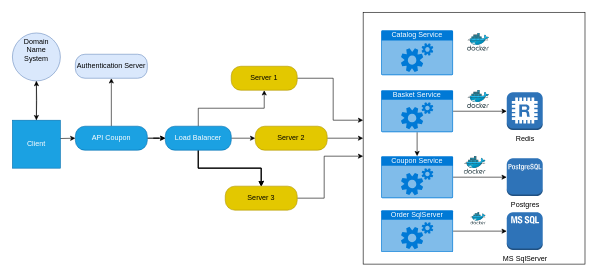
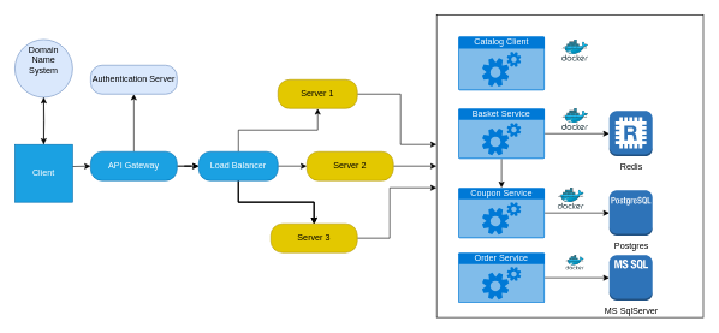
  <mxCell id="0" />
  <mxCell id="1" parent="0" />
  <mxCell id="2" value="" style="edgeStyle=orthogonalEdgeStyle;rounded=0;orthogonalLoop=1;jettySize=auto;html=1;" edge="1" parent="1" target="7"><mxGeometry relative="1" as="geometry"><mxPoint x="75" y="230" as="sourcePoint" /></mxGeometry></mxCell>
  <mxCell id="3" value="" style="edgeStyle=orthogonalEdgeStyle;rounded=0;orthogonalLoop=1;jettySize=auto;html=1;" edge="1" parent="1" target="9"><mxGeometry relative="1" as="geometry"><mxPoint x="60" y="200" as="sourcePoint" /></mxGeometry></mxCell>
  <mxCell id="4" value="" style="edgeStyle=orthogonalEdgeStyle;rounded=0;orthogonalLoop=1;jettySize=auto;html=1;" edge="1" parent="1" source="7"><mxGeometry relative="1" as="geometry"><mxPoint x="275" y="230" as="targetPoint" /></mxGeometry></mxCell>
  <mxCell id="5" value="" style="edgeStyle=orthogonalEdgeStyle;rounded=0;orthogonalLoop=1;jettySize=auto;html=1;exitX=0.5;exitY=0;exitDx=0;exitDy=0;exitPerimeter=0;" edge="1" parent="1" source="7" target="11"><mxGeometry relative="1" as="geometry"><mxPoint x="185" y="200" as="sourcePoint" /></mxGeometry></mxCell>
  <mxCell id="6" value="" style="edgeStyle=orthogonalEdgeStyle;rounded=0;orthogonalLoop=1;jettySize=auto;html=1;" edge="1" parent="1" source="7" target="18"><mxGeometry relative="1" as="geometry" /></mxCell>
- <mxCell id="7" value="API Coupon" style="rounded=1;whiteSpace=wrap;html=1;arcSize=40;fillColor=#1ba1e2;strokeColor=#006EAF;fontColor=#ffffff;" vertex="1" parent="1"><mxGeometry x="125" y="210" width="120" height="40" as="geometry" /></mxCell>
+ <mxCell id="7" value="API Gateway" style="rounded=1;whiteSpace=wrap;html=1;arcSize=40;fillColor=#1ba1e2;strokeColor=#006EAF;fontColor=#ffffff;" vertex="1" parent="1"><mxGeometry x="125" y="210" width="120" height="40" as="geometry" /></mxCell>
  <mxCell id="8" value="" style="edgeStyle=orthogonalEdgeStyle;rounded=0;orthogonalLoop=1;jettySize=auto;html=1;" edge="1" parent="1" source="9"><mxGeometry relative="1" as="geometry"><mxPoint x="60" y="200" as="targetPoint" /></mxGeometry></mxCell>
  <mxCell id="9" value="Domain&lt;br&gt;Name&lt;br&gt;System" style="ellipse;whiteSpace=wrap;html=1;verticalAlign=top;fillColor=#dae8fc;strokeColor=#6c8ebf;" vertex="1" parent="1"><mxGeometry x="20" y="54.5" width="80" height="80" as="geometry" /></mxCell>
  <mxCell id="10" value="Client" style="whiteSpace=wrap;html=1;aspect=fixed;fillColor=#1ba1e2;strokeColor=#006EAF;fontColor=#ffffff;" vertex="1" parent="1"><mxGeometry x="20" y="200" width="80" height="80" as="geometry" /></mxCell>
  <mxCell id="11" value="Authentication Server" style="rounded=1;whiteSpace=wrap;html=1;arcSize=40;fillColor=#dae8fc;strokeColor=#6c8ebf;" vertex="1" parent="1"><mxGeometry x="125" y="90" width="120" height="40" as="geometry" /></mxCell>
  <mxCell id="12" value="" style="edgeStyle=orthogonalEdgeStyle;rounded=0;orthogonalLoop=1;jettySize=auto;html=1;" edge="1" parent="1" source="18" target="20"><mxGeometry relative="1" as="geometry" /></mxCell>
  <mxCell id="13" value="" style="edgeStyle=orthogonalEdgeStyle;rounded=0;orthogonalLoop=1;jettySize=auto;html=1;" edge="1" parent="1" source="18" target="20"><mxGeometry relative="1" as="geometry" /></mxCell>
  <mxCell id="14" value="" style="edgeStyle=orthogonalEdgeStyle;rounded=0;orthogonalLoop=1;jettySize=auto;html=1;" edge="1" parent="1" source="18" target="20"><mxGeometry relative="1" as="geometry" /></mxCell>
  <mxCell id="15" value="" style="edgeStyle=orthogonalEdgeStyle;rounded=0;orthogonalLoop=1;jettySize=auto;html=1;" edge="1" parent="1" source="18" target="20"><mxGeometry relative="1" as="geometry" /></mxCell>
  <mxCell id="16" value="" style="edgeStyle=orthogonalEdgeStyle;rounded=0;orthogonalLoop=1;jettySize=auto;html=1;" edge="1" parent="1" source="18" target="22"><mxGeometry relative="1" as="geometry" /></mxCell>
  <mxCell id="17" value="" style="edgeStyle=orthogonalEdgeStyle;rounded=0;orthogonalLoop=1;jettySize=auto;html=1;" edge="1" parent="1" source="18" target="24"><mxGeometry relative="1" as="geometry" /></mxCell>
  <mxCell id="18" value="Load Balancer" style="whiteSpace=wrap;html=1;fillColor=#1ba1e2;strokeColor=#006EAF;rounded=1;arcSize=40;fontColor=#ffffff;" vertex="1" parent="1"><mxGeometry x="275" y="210" width="110" height="40" as="geometry" /></mxCell>
  <mxCell id="19" value="" style="edgeStyle=orthogonalEdgeStyle;rounded=0;orthogonalLoop=1;jettySize=auto;html=1;" edge="1" parent="1" source="20" target="25"><mxGeometry relative="1" as="geometry"><Array as="points"><mxPoint x="540" y="330" /><mxPoint x="540" y="260" /></Array></mxGeometry></mxCell>
  <mxCell id="20" value="Server 3" style="whiteSpace=wrap;html=1;fillColor=#e3c800;strokeColor=#B09500;rounded=1;arcSize=40;fontColor=#000000;" vertex="1" parent="1"><mxGeometry x="375" y="310" width="120" height="40" as="geometry" /></mxCell>
  <mxCell id="21" value="" style="edgeStyle=orthogonalEdgeStyle;rounded=0;orthogonalLoop=1;jettySize=auto;html=1;" edge="1" parent="1" source="22" target="25"><mxGeometry relative="1" as="geometry" /></mxCell>
  <mxCell id="22" value="Server 2" style="whiteSpace=wrap;html=1;fillColor=#e3c800;strokeColor=#B09500;rounded=1;arcSize=40;fontColor=#000000;" vertex="1" parent="1"><mxGeometry x="425" y="210" width="120" height="40" as="geometry" /></mxCell>
  <mxCell id="23" value="" style="edgeStyle=orthogonalEdgeStyle;rounded=0;orthogonalLoop=1;jettySize=auto;html=1;" edge="1" parent="1" source="24" target="25"><mxGeometry relative="1" as="geometry"><Array as="points"><mxPoint x="555" y="130" /><mxPoint x="555" y="200" /></Array></mxGeometry></mxCell>
  <mxCell id="24" value="Server 1" style="whiteSpace=wrap;html=1;fillColor=#e3c800;strokeColor=#B09500;rounded=1;arcSize=40;fontColor=#000000;" vertex="1" parent="1"><mxGeometry x="385" y="110" width="110" height="40" as="geometry" /></mxCell>
  <mxCell id="25" value="" style="rounded=0;whiteSpace=wrap;html=1;" vertex="1" parent="1"><mxGeometry x="605" y="20" width="370" height="420" as="geometry" /></mxCell>
- <mxCell id="26" value="Catalog Service" style="html=1;whiteSpace=wrap;strokeColor=none;fillColor=#0079D6;labelPosition=center;verticalLabelPosition=middle;verticalAlign=top;align=center;fontSize=12;outlineConnect=0;spacingTop=-6;fontColor=#FFFFFF;sketch=0;shape=mxgraph.sitemap.services;" vertex="1" parent="1"><mxGeometry x="635" y="50" width="120" height="75" as="geometry" /></mxCell>
+ <mxCell id="26" value="Catalog Client" style="html=1;whiteSpace=wrap;strokeColor=none;fillColor=#0079D6;labelPosition=center;verticalLabelPosition=middle;verticalAlign=top;align=center;fontSize=12;outlineConnect=0;spacingTop=-6;fontColor=#FFFFFF;sketch=0;shape=mxgraph.sitemap.services;" vertex="1" parent="1"><mxGeometry x="635" y="50" width="120" height="75" as="geometry" /></mxCell>
  <mxCell id="27" value="" style="edgeStyle=orthogonalEdgeStyle;rounded=0;orthogonalLoop=1;jettySize=auto;html=1;" edge="1" parent="1" source="29" target="34"><mxGeometry relative="1" as="geometry" /></mxCell>
  <mxCell id="28" value="" style="edgeStyle=orthogonalEdgeStyle;rounded=0;orthogonalLoop=1;jettySize=auto;html=1;" edge="1" parent="1" source="29" target="31"><mxGeometry relative="1" as="geometry" /></mxCell>
  <mxCell id="29" value="Basket Service" style="html=1;whiteSpace=wrap;strokeColor=none;fillColor=#0079D6;labelPosition=center;verticalLabelPosition=middle;verticalAlign=top;align=center;fontSize=12;outlineConnect=0;spacingTop=-6;fontColor=#FFFFFF;sketch=0;shape=mxgraph.sitemap.services;" vertex="1" parent="1"><mxGeometry x="635" y="150" width="120" height="70" as="geometry" /></mxCell>
  <mxCell id="30" value="" style="edgeStyle=orthogonalEdgeStyle;rounded=0;orthogonalLoop=1;jettySize=auto;html=1;" edge="1" parent="1" source="31" target="35"><mxGeometry relative="1" as="geometry" /></mxCell>
  <mxCell id="31" value="Coupon Service" style="html=1;whiteSpace=wrap;strokeColor=none;fillColor=#0079D6;labelPosition=center;verticalLabelPosition=middle;verticalAlign=top;align=center;fontSize=12;outlineConnect=0;spacingTop=-6;fontColor=#FFFFFF;sketch=0;shape=mxgraph.sitemap.services;" vertex="1" parent="1"><mxGeometry x="635" y="260" width="120" height="70" as="geometry" /></mxCell>
  <mxCell id="32" value="" style="edgeStyle=orthogonalEdgeStyle;rounded=0;orthogonalLoop=1;jettySize=auto;html=1;" edge="1" parent="1" source="33" target="36"><mxGeometry relative="1" as="geometry" /></mxCell>
- <mxCell id="33" value="Order SqlServer" style="html=1;whiteSpace=wrap;strokeColor=none;fillColor=#0079D6;labelPosition=center;verticalLabelPosition=middle;verticalAlign=top;align=center;fontSize=12;outlineConnect=0;spacingTop=-6;fontColor=#FFFFFF;sketch=0;shape=mxgraph.sitemap.services;" vertex="1" parent="1"><mxGeometry x="635" y="350" width="120" height="70" as="geometry" /></mxCell>
+ <mxCell id="33" value="Order Service" style="html=1;whiteSpace=wrap;strokeColor=none;fillColor=#0079D6;labelPosition=center;verticalLabelPosition=middle;verticalAlign=top;align=center;fontSize=12;outlineConnect=0;spacingTop=-6;fontColor=#FFFFFF;sketch=0;shape=mxgraph.sitemap.services;" vertex="1" parent="1"><mxGeometry x="635" y="350" width="120" height="70" as="geometry" /></mxCell>
  <mxCell id="34" value="Redis" style="outlineConnect=0;dashed=0;verticalLabelPosition=bottom;verticalAlign=top;align=center;html=1;shape=mxgraph.aws3.redis;fillColor=#2E73B8;gradientColor=none;" vertex="1" parent="1"><mxGeometry x="844.5" y="153.5" width="60" height="63" as="geometry" /></mxCell>
  <mxCell id="35" value="Postgres" style="outlineConnect=0;dashed=0;verticalLabelPosition=bottom;verticalAlign=top;align=center;html=1;shape=mxgraph.aws3.postgre_sql_instance;fillColor=#2E73B8;gradientColor=none;" vertex="1" parent="1"><mxGeometry x="844.5" y="263.5" width="60" height="63" as="geometry" /></mxCell>
  <mxCell id="36" value="MS SqlServer" style="outlineConnect=0;dashed=0;verticalLabelPosition=bottom;verticalAlign=top;align=center;html=1;shape=mxgraph.aws3.ms_sql_instance_2;fillColor=#2E73B8;gradientColor=none;" vertex="1" parent="1"><mxGeometry x="844.5" y="353.5" width="60" height="63" as="geometry" /></mxCell>
  <mxCell id="37" value="" style="image;sketch=0;aspect=fixed;html=1;points=[];align=center;fontSize=12;image=img/lib/mscae/Docker.svg;" vertex="1" parent="1"><mxGeometry x="778.7" y="54.5" width="36.59" height="30" as="geometry" /></mxCell>
  <mxCell id="38" value="" style="image;sketch=0;aspect=fixed;html=1;points=[];align=center;fontSize=12;image=img/lib/mscae/Docker.svg;" vertex="1" parent="1"><mxGeometry x="778.7" y="150" width="36.59" height="30" as="geometry" /></mxCell>
  <mxCell id="39" value="" style="image;sketch=0;aspect=fixed;html=1;points=[];align=center;fontSize=12;image=img/lib/mscae/Docker.svg;" vertex="1" parent="1"><mxGeometry x="773.21" y="260" width="36.59" height="30" as="geometry" /></mxCell>
  <mxCell id="40" value="" style="image;sketch=0;aspect=fixed;html=1;points=[];align=center;fontSize=12;image=img/lib/mscae/Docker.svg;" vertex="1" parent="1"><mxGeometry x="784.19" y="353.5" width="25.61" height="21" as="geometry" /></mxCell>
